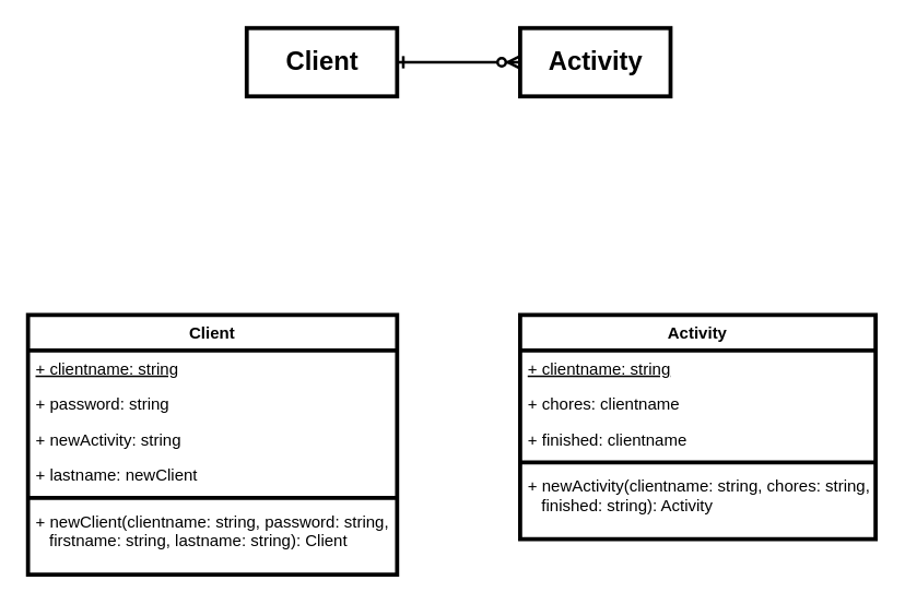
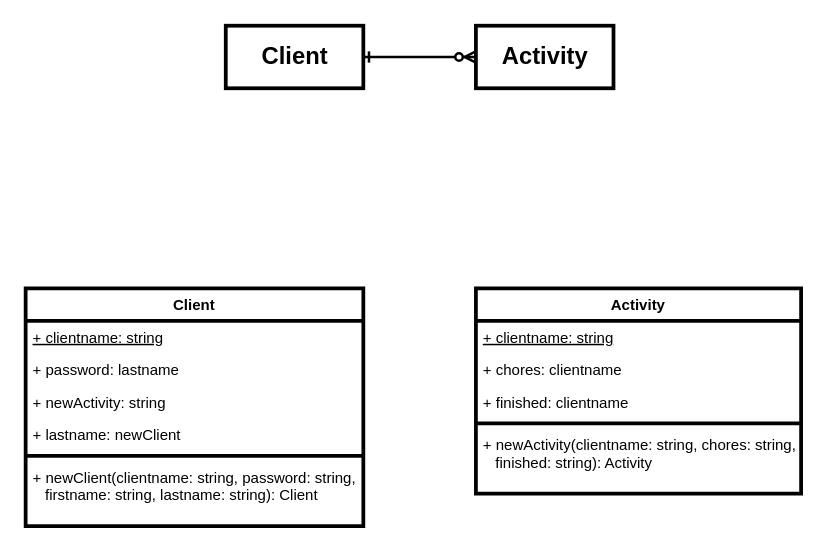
  <mxCell id="0" />
  <mxCell id="1" parent="0" />
  <mxCell id="2" value="Client" style="swimlane;fontStyle=1;align=center;verticalAlign=top;childLayout=stackLayout;horizontal=1;startSize=26;horizontalStack=0;resizeParent=1;resizeParentMax=0;resizeLast=0;collapsible=1;marginBottom=0;strokeWidth=3;" vertex="1" parent="1"><mxGeometry x="20" y="230" width="270" height="190" as="geometry" /></mxCell>
  <mxCell id="3" value="+ clientname: string" style="text;strokeColor=none;fillColor=none;align=left;verticalAlign=top;spacingLeft=4;spacingRight=4;overflow=hidden;rotatable=0;points=[[0,0.5],[1,0.5]];portConstraint=eastwest;fontStyle=4" vertex="1" parent="2"><mxGeometry y="26" width="270" height="26" as="geometry" /></mxCell>
- <mxCell id="4" value="+ password: string" style="text;strokeColor=none;fillColor=none;align=left;verticalAlign=top;spacingLeft=4;spacingRight=4;overflow=hidden;rotatable=0;points=[[0,0.5],[1,0.5]];portConstraint=eastwest;" vertex="1" parent="2"><mxGeometry y="52" width="270" height="26" as="geometry" /></mxCell>
+ <mxCell id="4" value="+ password: lastname" style="text;strokeColor=none;fillColor=none;align=left;verticalAlign=top;spacingLeft=4;spacingRight=4;overflow=hidden;rotatable=0;points=[[0,0.5],[1,0.5]];portConstraint=eastwest;" vertex="1" parent="2"><mxGeometry y="52" width="270" height="26" as="geometry" /></mxCell>
  <mxCell id="5" value="+ newActivity: string" style="text;strokeColor=none;fillColor=none;align=left;verticalAlign=top;spacingLeft=4;spacingRight=4;overflow=hidden;rotatable=0;points=[[0,0.5],[1,0.5]];portConstraint=eastwest;" vertex="1" parent="2"><mxGeometry y="78" width="270" height="26" as="geometry" /></mxCell>
  <mxCell id="6" value="+ lastname: newClient" style="text;strokeColor=none;fillColor=none;align=left;verticalAlign=top;spacingLeft=4;spacingRight=4;overflow=hidden;rotatable=0;points=[[0,0.5],[1,0.5]];portConstraint=eastwest;" vertex="1" parent="2"><mxGeometry y="104" width="270" height="26" as="geometry" /></mxCell>
  <mxCell id="7" value="" style="line;strokeWidth=3;fillColor=none;align=left;verticalAlign=middle;spacingTop=-1;spacingLeft=3;spacingRight=3;rotatable=0;labelPosition=right;points=[];portConstraint=eastwest;" vertex="1" parent="2"><mxGeometry y="130" width="270" height="8" as="geometry" /></mxCell>
  <mxCell id="8" value="+ newClient(clientname: string, password: string,&#10;   firstname: string, lastname: string): Client" style="text;strokeColor=none;fillColor=none;align=left;verticalAlign=top;spacingLeft=4;spacingRight=4;overflow=hidden;rotatable=0;points=[[0,0.5],[1,0.5]];portConstraint=eastwest;" vertex="1" parent="2"><mxGeometry y="138" width="270" height="52" as="geometry" /></mxCell>
  <mxCell id="9" value="Activity" style="swimlane;fontStyle=1;align=center;verticalAlign=top;childLayout=stackLayout;horizontal=1;startSize=26;horizontalStack=0;resizeParent=1;resizeParentMax=0;resizeLast=0;collapsible=1;marginBottom=0;strokeWidth=3;" vertex="1" parent="1"><mxGeometry x="380" y="230" width="260" height="164" as="geometry" /></mxCell>
  <mxCell id="10" value="+ clientname: string" style="text;strokeColor=none;fillColor=none;align=left;verticalAlign=top;spacingLeft=4;spacingRight=4;overflow=hidden;rotatable=0;points=[[0,0.5],[1,0.5]];portConstraint=eastwest;fontStyle=4" vertex="1" parent="9"><mxGeometry y="26" width="260" height="26" as="geometry" /></mxCell>
  <mxCell id="11" value="+ chores: clientname" style="text;strokeColor=none;fillColor=none;align=left;verticalAlign=top;spacingLeft=4;spacingRight=4;overflow=hidden;rotatable=0;points=[[0,0.5],[1,0.5]];portConstraint=eastwest;" vertex="1" parent="9"><mxGeometry y="52" width="260" height="26" as="geometry" /></mxCell>
  <mxCell id="12" value="+ finished: clientname" style="text;strokeColor=none;fillColor=none;align=left;verticalAlign=top;spacingLeft=4;spacingRight=4;overflow=hidden;rotatable=0;points=[[0,0.5],[1,0.5]];portConstraint=eastwest;" vertex="1" parent="9"><mxGeometry y="78" width="260" height="26" as="geometry" /></mxCell>
  <mxCell id="13" value="" style="line;strokeWidth=3;fillColor=none;align=left;verticalAlign=middle;spacingTop=-1;spacingLeft=3;spacingRight=3;rotatable=0;labelPosition=right;points=[];portConstraint=eastwest;" vertex="1" parent="9"><mxGeometry y="104" width="260" height="8" as="geometry" /></mxCell>
  <mxCell id="14" value="+ newActivity(clientname: string, chores: string,&#10;   finished: string): Activity" style="text;strokeColor=none;fillColor=none;align=left;verticalAlign=top;spacingLeft=4;spacingRight=4;overflow=hidden;rotatable=0;points=[[0,0.5],[1,0.5]];portConstraint=eastwest;" vertex="1" parent="9"><mxGeometry y="112" width="260" height="52" as="geometry" /></mxCell>
  <mxCell id="15" value="" style="edgeStyle=entityRelationEdgeStyle;fontSize=12;html=1;endArrow=ERzeroToMany;strokeWidth=2;startArrow=ERone;startFill=0;endFill=1;exitX=1;exitY=0.5;exitDx=0;exitDy=0;" edge="1" parent="1" source="17" target="16"><mxGeometry width="100" height="100" relative="1" as="geometry"><mxPoint x="290" y="46" as="sourcePoint" /><mxPoint x="380" y="46" as="targetPoint" /></mxGeometry></mxCell>
  <mxCell id="16" value="&lt;b&gt;&lt;font style=&quot;font-size: 19px&quot;&gt;Activity&lt;/font&gt;&lt;/b&gt;" style="html=1;strokeWidth=3;" vertex="1" parent="1"><mxGeometry x="380" y="20" width="110" height="50" as="geometry" /></mxCell>
  <mxCell id="17" value="&lt;b&gt;&lt;font style=&quot;font-size: 19px&quot;&gt;Client&lt;/font&gt;&lt;/b&gt;" style="html=1;strokeWidth=3;" vertex="1" parent="1"><mxGeometry x="180" y="20" width="110" height="50" as="geometry" /></mxCell>
